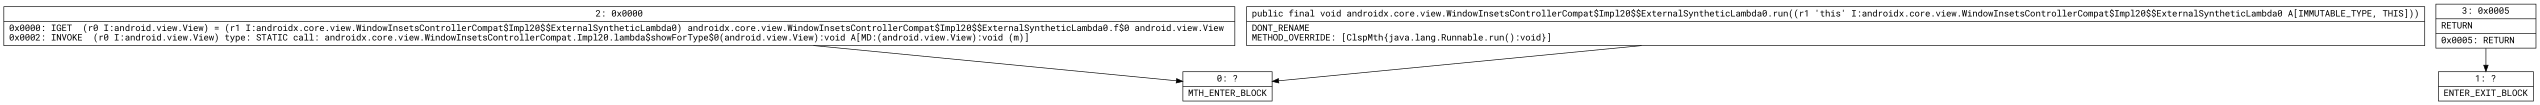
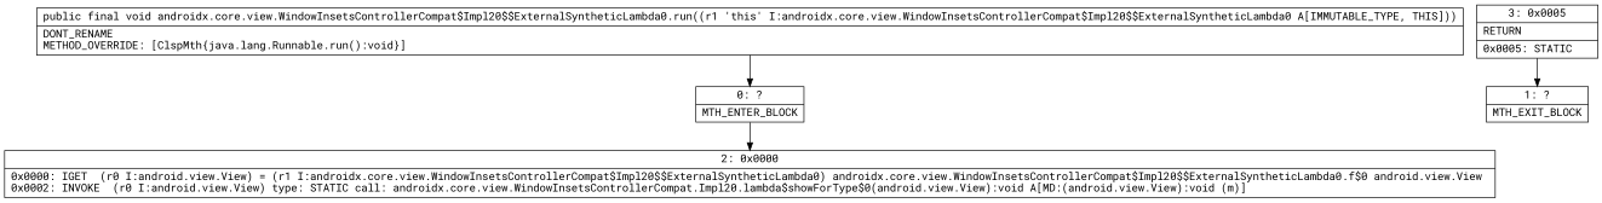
  digraph {
    fontname="Roboto Mono"
    node [fontname="Roboto Mono" shape=record]
    edge [fontname="Roboto Mono"]
    n1 [label="{0\:\ ?|MTH_ENTER_BLOCK\l}"]
    n2 [label="{2\:\ 0x0000|0x0000: IGET  (r0 I:android.view.View) = (r1 I:androidx.core.view.WindowInsetsControllerCompat$Impl20$$ExternalSyntheticLambda0) androidx.core.view.WindowInsetsControllerCompat$Impl20$$ExternalSyntheticLambda0.f$0 android.view.View \l0x0002: INVOKE  (r0 I:android.view.View) type: STATIC call: androidx.core.view.WindowInsetsControllerCompat.Impl20.lambda$showForType$0(android.view.View):void A[MD:(android.view.View):void (m)]\l}"]
-   n3 [label="{3\:\ 0x0005|RETURN\l|0x0005: RETURN   \l}"]
-   n4 [label="{1\:\ ?|ENTER_EXIT_BLOCK\l}"]
+   n3 [label="{3\:\ 0x0005|RETURN\l|0x0005: STATIC   \l}"]
+   n4 [label="{1\:\ ?|MTH_EXIT_BLOCK\l}"]
    n5 [label="{public final void androidx.core.view.WindowInsetsControllerCompat$Impl20$$ExternalSyntheticLambda0.run((r1 'this' I:androidx.core.view.WindowInsetsControllerCompat$Impl20$$ExternalSyntheticLambda0 A[IMMUTABLE_TYPE, THIS]))  | DONT_RENAME\lMETHOD_OVERRIDE: [ClspMth\{java.lang.Runnable.run():void\}]\l}"]
-   n2 -> n1
+   n1 -> n2
    n3 -> n4
    n5 -> n1
  }
